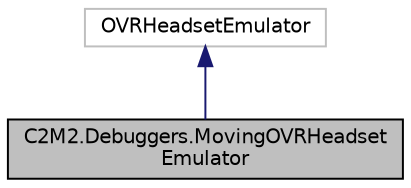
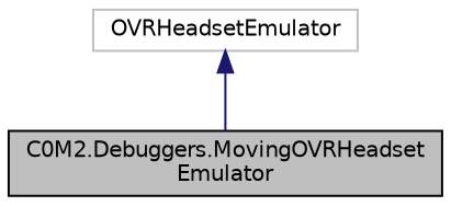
  digraph {
    node [fontname=Helvetica fontsize=10 shape=record style=filled]
-   n1 [color=black fillcolor=grey75 fontcolor=black height=0.2 label="C2M2.Debuggers.MovingOVRHeadset\lEmulator" width=0.4]
+   n1 [color=black fillcolor=grey75 fontcolor=black height=0.2 label="C0M2.Debuggers.MovingOVRHeadset\lEmulator" width=0.4]
    n2 [color=grey75 fillcolor=white height=0.2 label=OVRHeadsetEmulator width=0.4]
    n2 -> n1 [color=midnightblue dir=back fontname=Helvetica fontsize=10 labelfontname=Helvetica labelfontsize=10 style=solid]
  }
